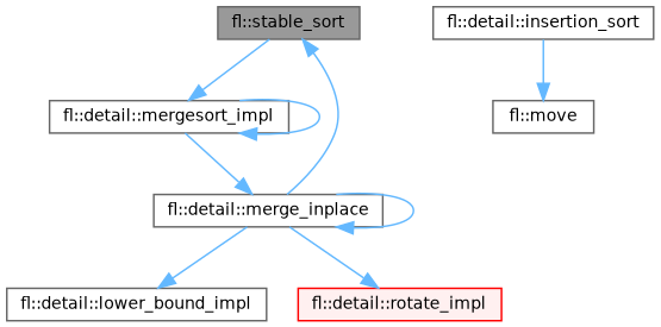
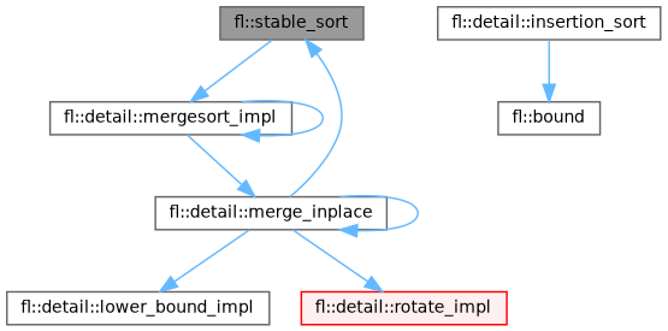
  digraph {
    rankdir=TB
    node [color=grey40 fillcolor=white fontname=Helvetica fontsize=10 shape=box style=filled]
    edge [color=steelblue1 fontname=Helvetica fontsize=10 labelfontname=Helvetica labelfontsize=10 style=solid]
    n1 [color=gray40 fillcolor=grey60 fontcolor=black height=0.2 label="fl::stable_sort" width=0.4]
    n2 [height=0.2 label="fl::detail::mergesort_impl" width=0.4]
    n3 [height=0.2 label="fl::detail::merge_inplace" width=0.4]
    n4 [height=0.2 label="fl::detail::insertion_sort" width=0.4]
-   n5 [height=0.2 label="fl::move" width=0.4]
+   n5 [height=0.2 label="fl::bound" width=0.4]
    n6 [height=0.2 label="fl::detail::lower_bound_impl" width=0.4]
    n7 [color=red fillcolor="#FFF0F0" height=0.2 label="fl::detail::rotate_impl" width=0.4]
    n1 -> n2
    n2 -> n2
    n2 -> n3
    n3 -> n1
    n3 -> n3
    n3 -> n6
    n3 -> n7
    n4 -> n5
  }
